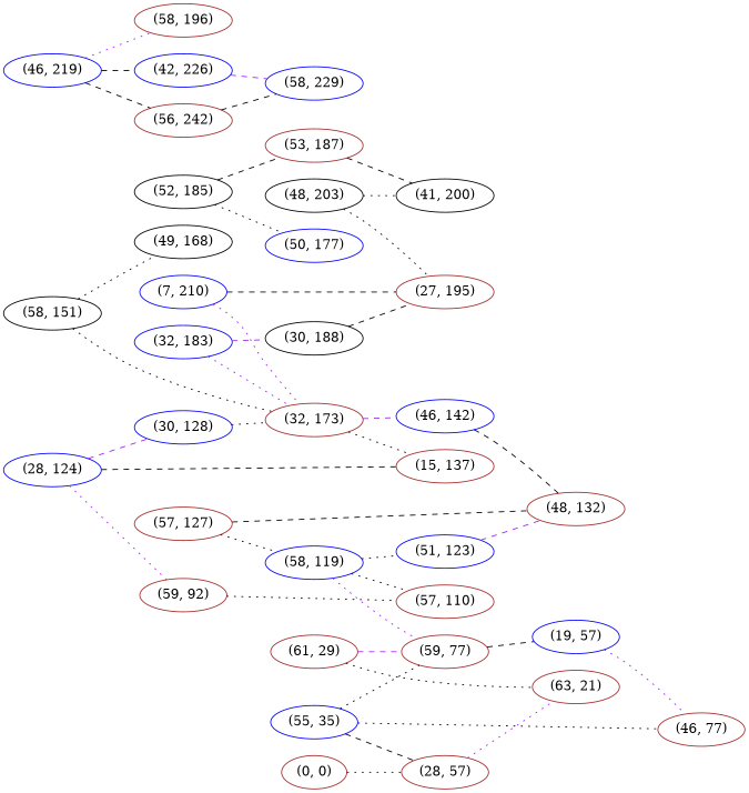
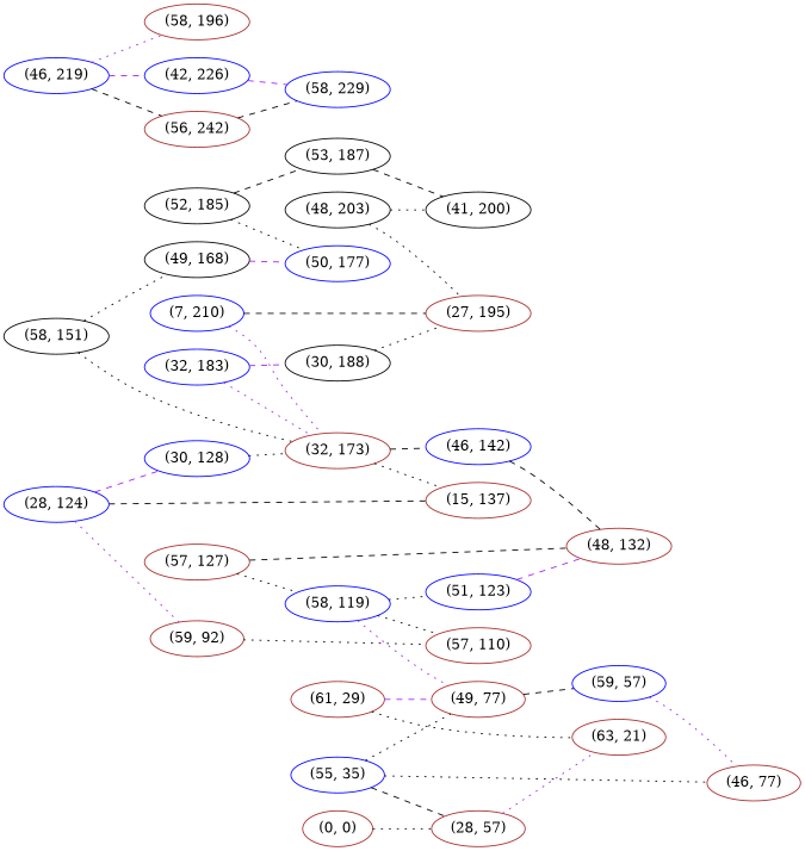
  graph {
    rankdir=LR
    node [color=brown]
    edge [color=black style=dotted weight=1]
    "(52, 185)" [color=black]
-   "(53, 187)"
+   "(53, 187)" [color=black]
    "(50, 177)" [color=blue]
    "(41, 200)" [color=black]
    "(61, 29)"
-   "(59, 77)"
+   "(59, 77)" [label="(49, 77)"]
    "(63, 21)"
-   "(59, 57)" [color=blue label="(19, 57)"]
+   "(59, 57)" [color=blue]
    "(58, 119)" [color=blue]
    "(57, 127)"
    "(48, 132)"
    "(51, 123)" [color=blue]
    "(57, 110)"
    "(28, 124)" [color=blue]
    "(59, 92)"
    "(30, 128)" [color=blue]
    "(15, 137)"
    "(32, 173)"
    "(7, 210)" [color=blue]
    "(27, 195)"
    "(46, 142)" [color=blue]
    "(46, 219)" [color=blue]
    "(58, 196)"
    "(42, 226)" [color=blue]
    "(56, 242)"
    "(58, 229)" [color=blue]
    "(55, 35)" [color=blue]
    "(28, 57)"
    "(46, 77)"
    "(32, 183)" [color=blue]
    "(30, 188)" [color=black]
    "(48, 203)" [color=black]
    "(58, 151)" [color=black]
    "(49, 168)" [color=black]
    "(0, 0)"
    "(52, 185)" -- "(53, 187)" [style=dashed]
    "(52, 185)" -- "(50, 177)" [weight=3]
    "(53, 187)" -- "(41, 200)" [style=dashed]
    "(61, 29)" -- "(59, 77)" [color=purple style=dashed weight=3]
    "(61, 29)" -- "(63, 21)"
    "(59, 77)" -- "(59, 57)" [style=dashed]
    "(59, 57)" -- "(46, 77)" [color=purple]
    "(58, 119)" -- "(59, 77)" [color=purple weight=3]
    "(58, 119)" -- "(51, 123)"
    "(58, 119)" -- "(57, 110)"
    "(57, 127)" -- "(58, 119)"
    "(57, 127)" -- "(48, 132)" [style=dashed]
    "(51, 123)" -- "(48, 132)" [color=purple style=dashed]
    "(28, 124)" -- "(59, 92)" [color=purple]
    "(28, 124)" -- "(30, 128)" [color=purple style=dashed]
    "(28, 124)" -- "(15, 137)" [style=dashed]
    "(59, 92)" -- "(57, 110)"
    "(30, 128)" -- "(32, 173)" [weight=3]
    "(32, 173)" -- "(15, 137)" [weight=3]
-   "(32, 173)" -- "(46, 142)" [color=purple style=dashed weight=3]
+   "(32, 173)" -- "(46, 142)" [style=dashed weight=3]
    "(7, 210)" -- "(32, 173)" [color=purple]
    "(7, 210)" -- "(27, 195)" [style=dashed]
    "(46, 142)" -- "(48, 132)" [style=dashed]
    "(46, 219)" -- "(58, 196)" [color=purple]
-   "(46, 219)" -- "(42, 226)" [style=dashed weight=3]
+   "(46, 219)" -- "(42, 226)" [color=purple style=dashed weight=3]
    "(46, 219)" -- "(56, 242)" [style=dashed weight=3]
    "(42, 226)" -- "(58, 229)" [color=purple style=dashed]
    "(56, 242)" -- "(58, 229)" [style=dashed]
    "(55, 35)" -- "(59, 77)" [weight=3]
    "(55, 35)" -- "(28, 57)" [style=dashed]
    "(55, 35)" -- "(46, 77)" [weight=3]
    "(28, 57)" -- "(63, 21)" [color=purple]
    "(32, 183)" -- "(32, 173)" [color=purple]
    "(32, 183)" -- "(30, 188)" [color=purple style=dashed weight=3]
-   "(30, 188)" -- "(27, 195)" [style=dashed weight=3]
+   "(30, 188)" -- "(27, 195)" [weight=3]
    "(48, 203)" -- "(41, 200)" [weight=2]
    "(48, 203)" -- "(27, 195)" [weight=3]
    "(58, 151)" -- "(32, 173)"
    "(58, 151)" -- "(49, 168)"
+   "(49, 168)" -- "(50, 177)" [color=purple style=dashed]
    "(0, 0)" -- "(28, 57)" [weight=4]
  }
